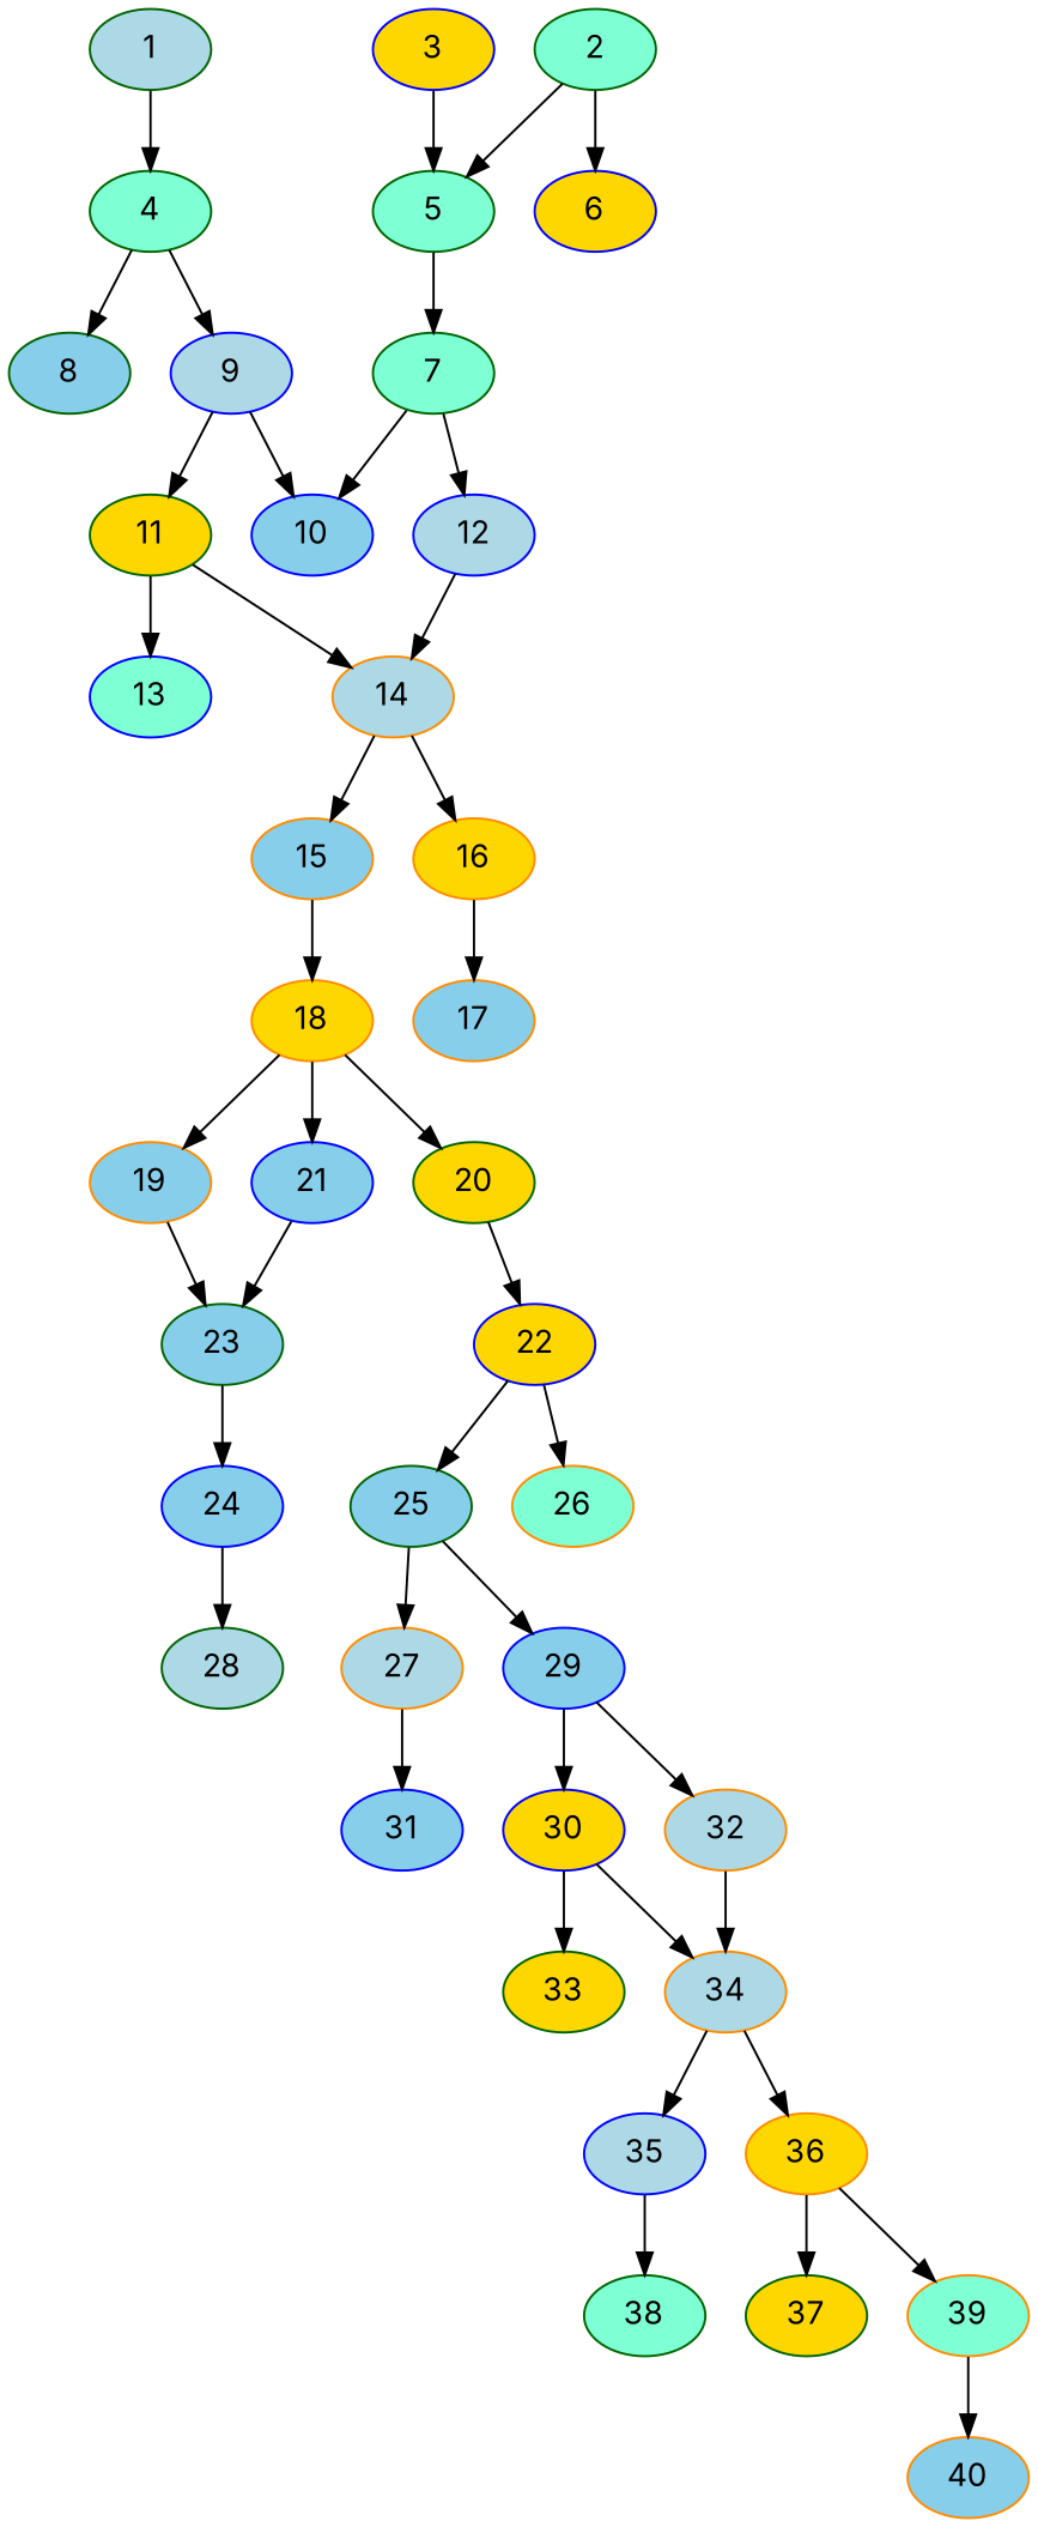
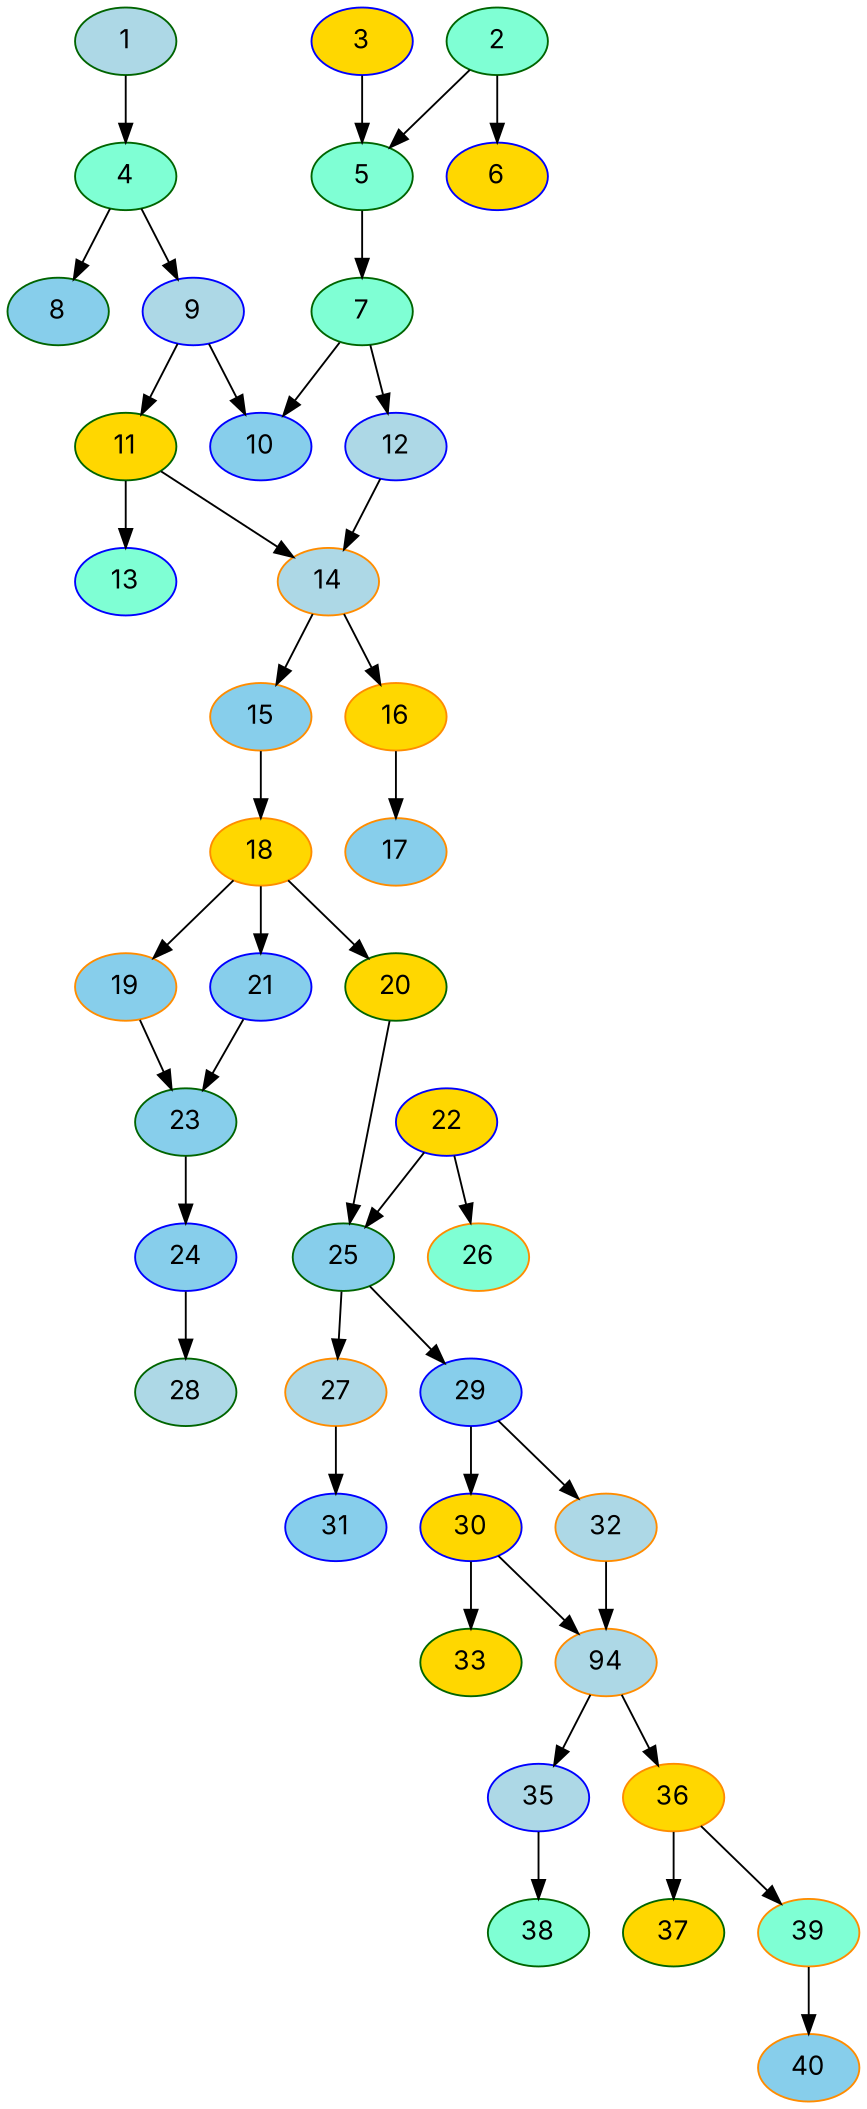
  digraph {
    fontname=Inter
    node [alpha=0.03 color=darkgreen fillcolor=skyblue fontname=Inter style=filled]
    edge [fontname=Inter]
    1 [alpha=0.17 expect_size=38638592 fillcolor=lightblue]
    4 [alpha=0.07 expect_size=24585216 fillcolor=aquamarine]
    8 [alpha=0.11 expect_size=19652608]
    9 [alpha=0.05 color=blue expect_size=16651264 fillcolor=lightblue]
    10 [alpha=0.04 color=blue expect_size=39811072]
    11 [alpha=0.19 expect_size=28635136 fillcolor=gold]
    2 [alpha=0.18 expect_size=13929472 fillcolor=aquamarine]
    5 [expect_size=21703680 fillcolor=aquamarine]
    6 [alpha=0.01 color=blue expect_size=18177024 fillcolor=gold]
    7 [alpha=0.02 expect_size=43933696 fillcolor=aquamarine]
    12 [alpha=0.00 color=blue expect_size=21112832 fillcolor=lightblue]
    3 [alpha=0.02 color=blue expect_size=36850688 fillcolor=gold]
    14 [color=darkorange expect_size=22157312 fillcolor=lightblue]
    13 [alpha=0.16 color=blue expect_size=17250304 fillcolor=aquamarine]
    15 [alpha=0.14 color=darkorange expect_size=38887424]
    16 [alpha=0.20 color=darkorange expect_size=46635008 fillcolor=gold]
    18 [alpha=0.12 color=darkorange expect_size=6993920 fillcolor=gold]
    17 [alpha=0.06 color=darkorange expect_size=48968704]
    19 [alpha=0.08 color=darkorange expect_size=33343488]
    20 [alpha=0.05 expect_size=44821504 fillcolor=gold]
    21 [alpha=0.16 color=blue expect_size=7176192]
    23 [alpha=0.19 expect_size=51993600]
    22 [alpha=0.11 color=blue expect_size=51467264 fillcolor=gold]
    24 [alpha=0.15 color=blue expect_size=42167296]
    25 [alpha=0.18 expect_size=49246208]
    26 [alpha=0.07 color=darkorange expect_size=34131968 fillcolor=aquamarine]
    28 [expect_size=48651264 fillcolor=lightblue]
    27 [alpha=0.12 color=darkorange expect_size=33863680 fillcolor=lightblue]
    29 [alpha=0.19 color=blue expect_size=29092864]
    31 [alpha=0.10 color=blue expect_size=13729792]
    30 [alpha=0.10 color=blue expect_size=48816128 fillcolor=gold]
    32 [alpha=0.17 color=darkorange expect_size=51602432 fillcolor=lightblue]
    33 [alpha=0.10 expect_size=29562880 fillcolor=gold]
-   34 [alpha=0.09 color=darkorange expect_size=26406912 fillcolor=lightblue]
+   34 [alpha=0.09 color=darkorange expect_size=26406912 fillcolor=lightblue label=94]
    35 [color=blue expect_size=14288896 fillcolor=lightblue]
    36 [alpha=0.15 color=darkorange expect_size=9673728 fillcolor=gold]
    38 [alpha=0.15 expect_size=6070272 fillcolor=aquamarine]
    37 [alpha=0.05 expect_size=25493504 fillcolor=gold]
    39 [alpha=0.18 color=darkorange expect_size=12999680 fillcolor=aquamarine]
    40 [alpha=0.17 color=darkorange expect_size=10505216]
    1 -> 4
    4 -> 8
    4 -> 9
    9 -> 10
    9 -> 11
    11 -> 14
    11 -> 13
    2 -> 5
    2 -> 6
    5 -> 7
    7 -> 10
    7 -> 12
    12 -> 14
    3 -> 5
    14 -> 15
    14 -> 16
    15 -> 18
    16 -> 17
    18 -> 19
    18 -> 20
    18 -> 21
    19 -> 23
-   20 -> 22
+   20 -> 25
    21 -> 23
    23 -> 24
    22 -> 25
    22 -> 26
    24 -> 28
    25 -> 27
    25 -> 29
    27 -> 31
    29 -> 30
    29 -> 32
    30 -> 33
    30 -> 34
    32 -> 34
    34 -> 35
    34 -> 36
    35 -> 38
    36 -> 37
    36 -> 39
    39 -> 40
  }
